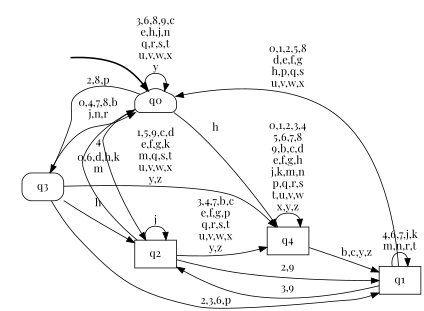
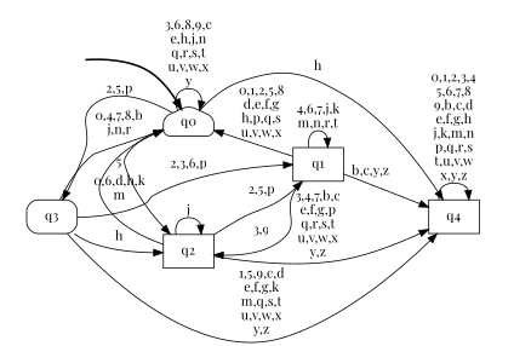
  digraph {
    fontname="Playfair Display"
    rankdir=LR
    node [fontname="Playfair Display" shape=box style=filled color=black fillcolor=white]
    edge [fontname="Playfair Display"]
    __start0 [height=0 shape=none style=invis width=0 color="" fillcolor=""]
    n2 [label=q0 shape=house style="rounded,filled"]
    n3 [label=q2]
    n4 [label=q3 style="rounded,filled"]
    n5 [label=q4]
    n6 [label=q1]
    subgraph cluster_1 {
      nodesep=0.15
      ranksep=0.15
      style=invis
      __start0
      n2
    }
    __start0 -> n2 [penwidth=2]
    n2 -> n2 [label="3,6,8,9,c\ne,h,j,n\nq,r,s,t\nu,v,w,x\ny"]
-   n2 -> n3 [label=4]
-   n2 -> n4 [label="2,8,p"]
+   n2 -> n3 [label=5]
+   n2 -> n4 [label="2,5,p"]
    n2 -> n5 [label=h]
    n3 -> n2 [label="0,6,d,h,k\nm"]
    n3 -> n3 [label=j]
    n3 -> n5 [label="3,4,7,b,c\ne,f,g,p\nq,r,s,t\nu,v,w,x\ny,z"]
-   n3 -> n6 [label="2,9"]
+   n3 -> n6 [label="2,5,p"]
    n4 -> n2 [label="0,4,7,8,b\nj,n,r"]
    n4 -> n3 [label=h]
    n4 -> n5 [label="1,5,9,c,d\ne,f,g,k\nm,q,s,t\nu,v,w,x\ny,z"]
    n4 -> n6 [label="2,3,6,p"]
    n5 -> n5 [label="0,1,2,3,4\n5,6,7,8\n9,b,c,d\ne,f,g,h\nj,k,m,n\np,q,r,s\nt,u,v,w\nx,y,z"]
    n6 -> n2 [label="0,1,2,5,8\nd,e,f,g\nh,p,q,s\nu,v,w,x"]
    n6 -> n3 [label="3,9"]
-   n5 -> n6 [label="b,c,y,z"]
+   n6 -> n5 [label="b,c,y,z"]
    n6 -> n6 [label="4,6,7,j,k\nm,n,r,t"]
  }
